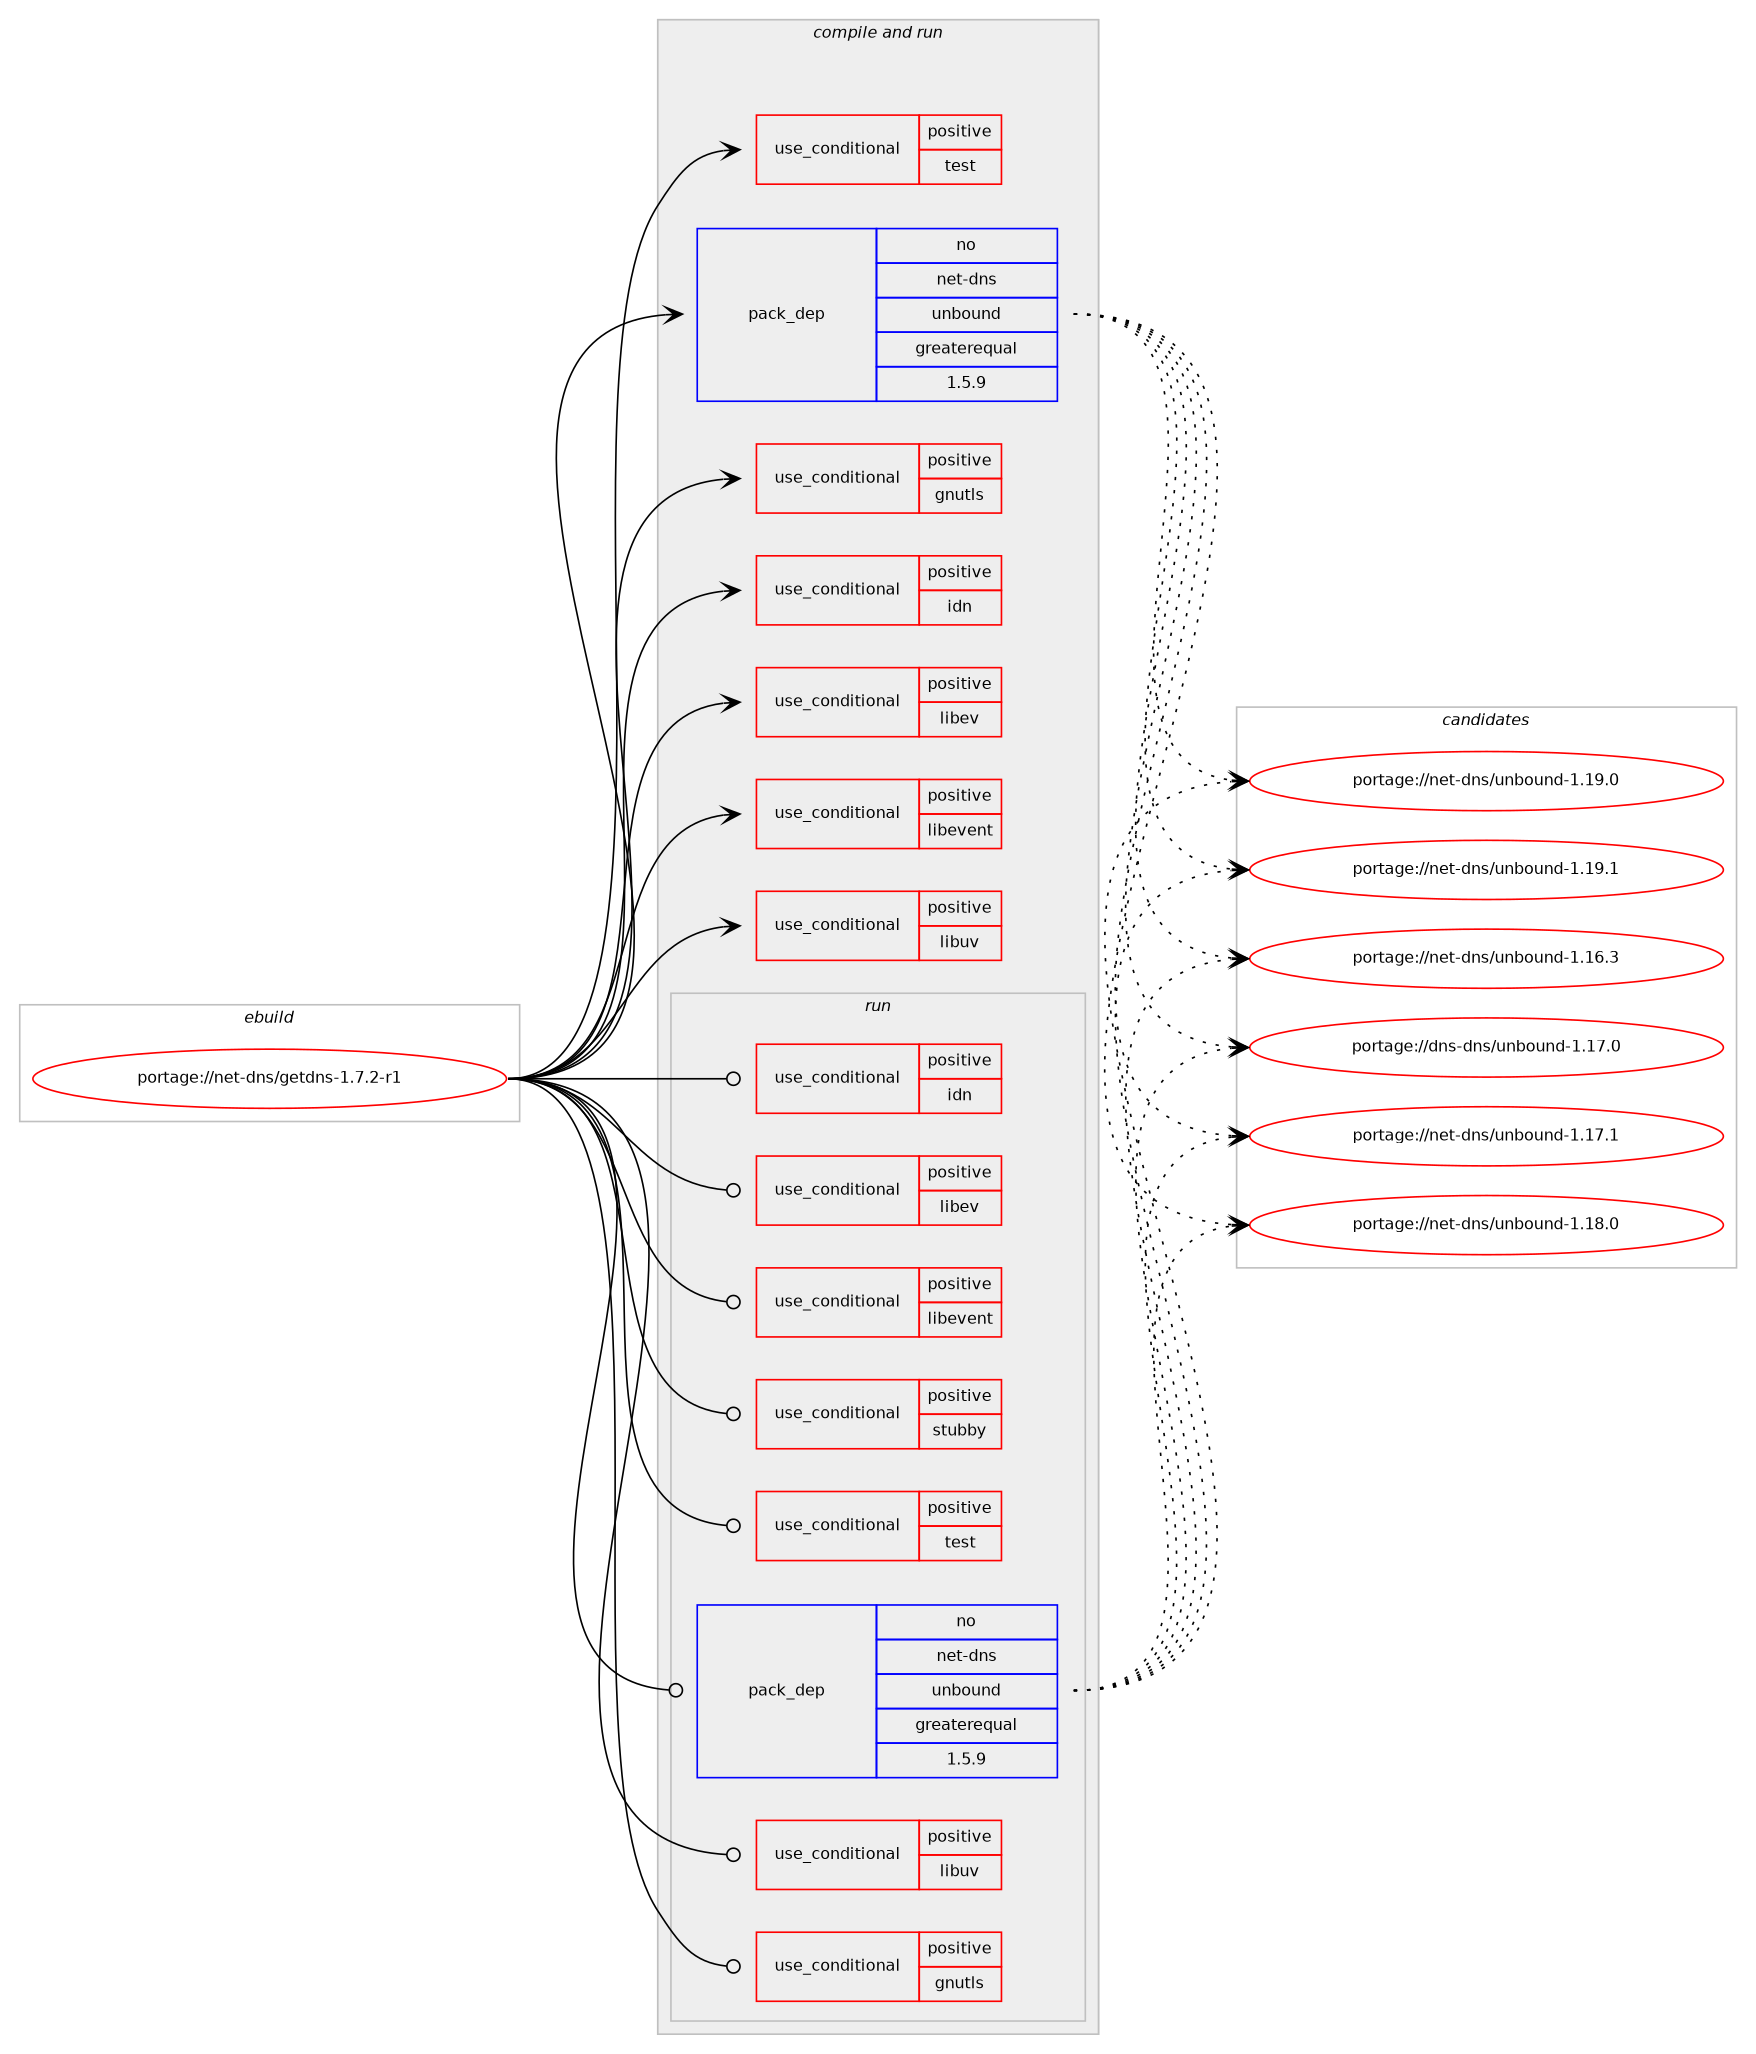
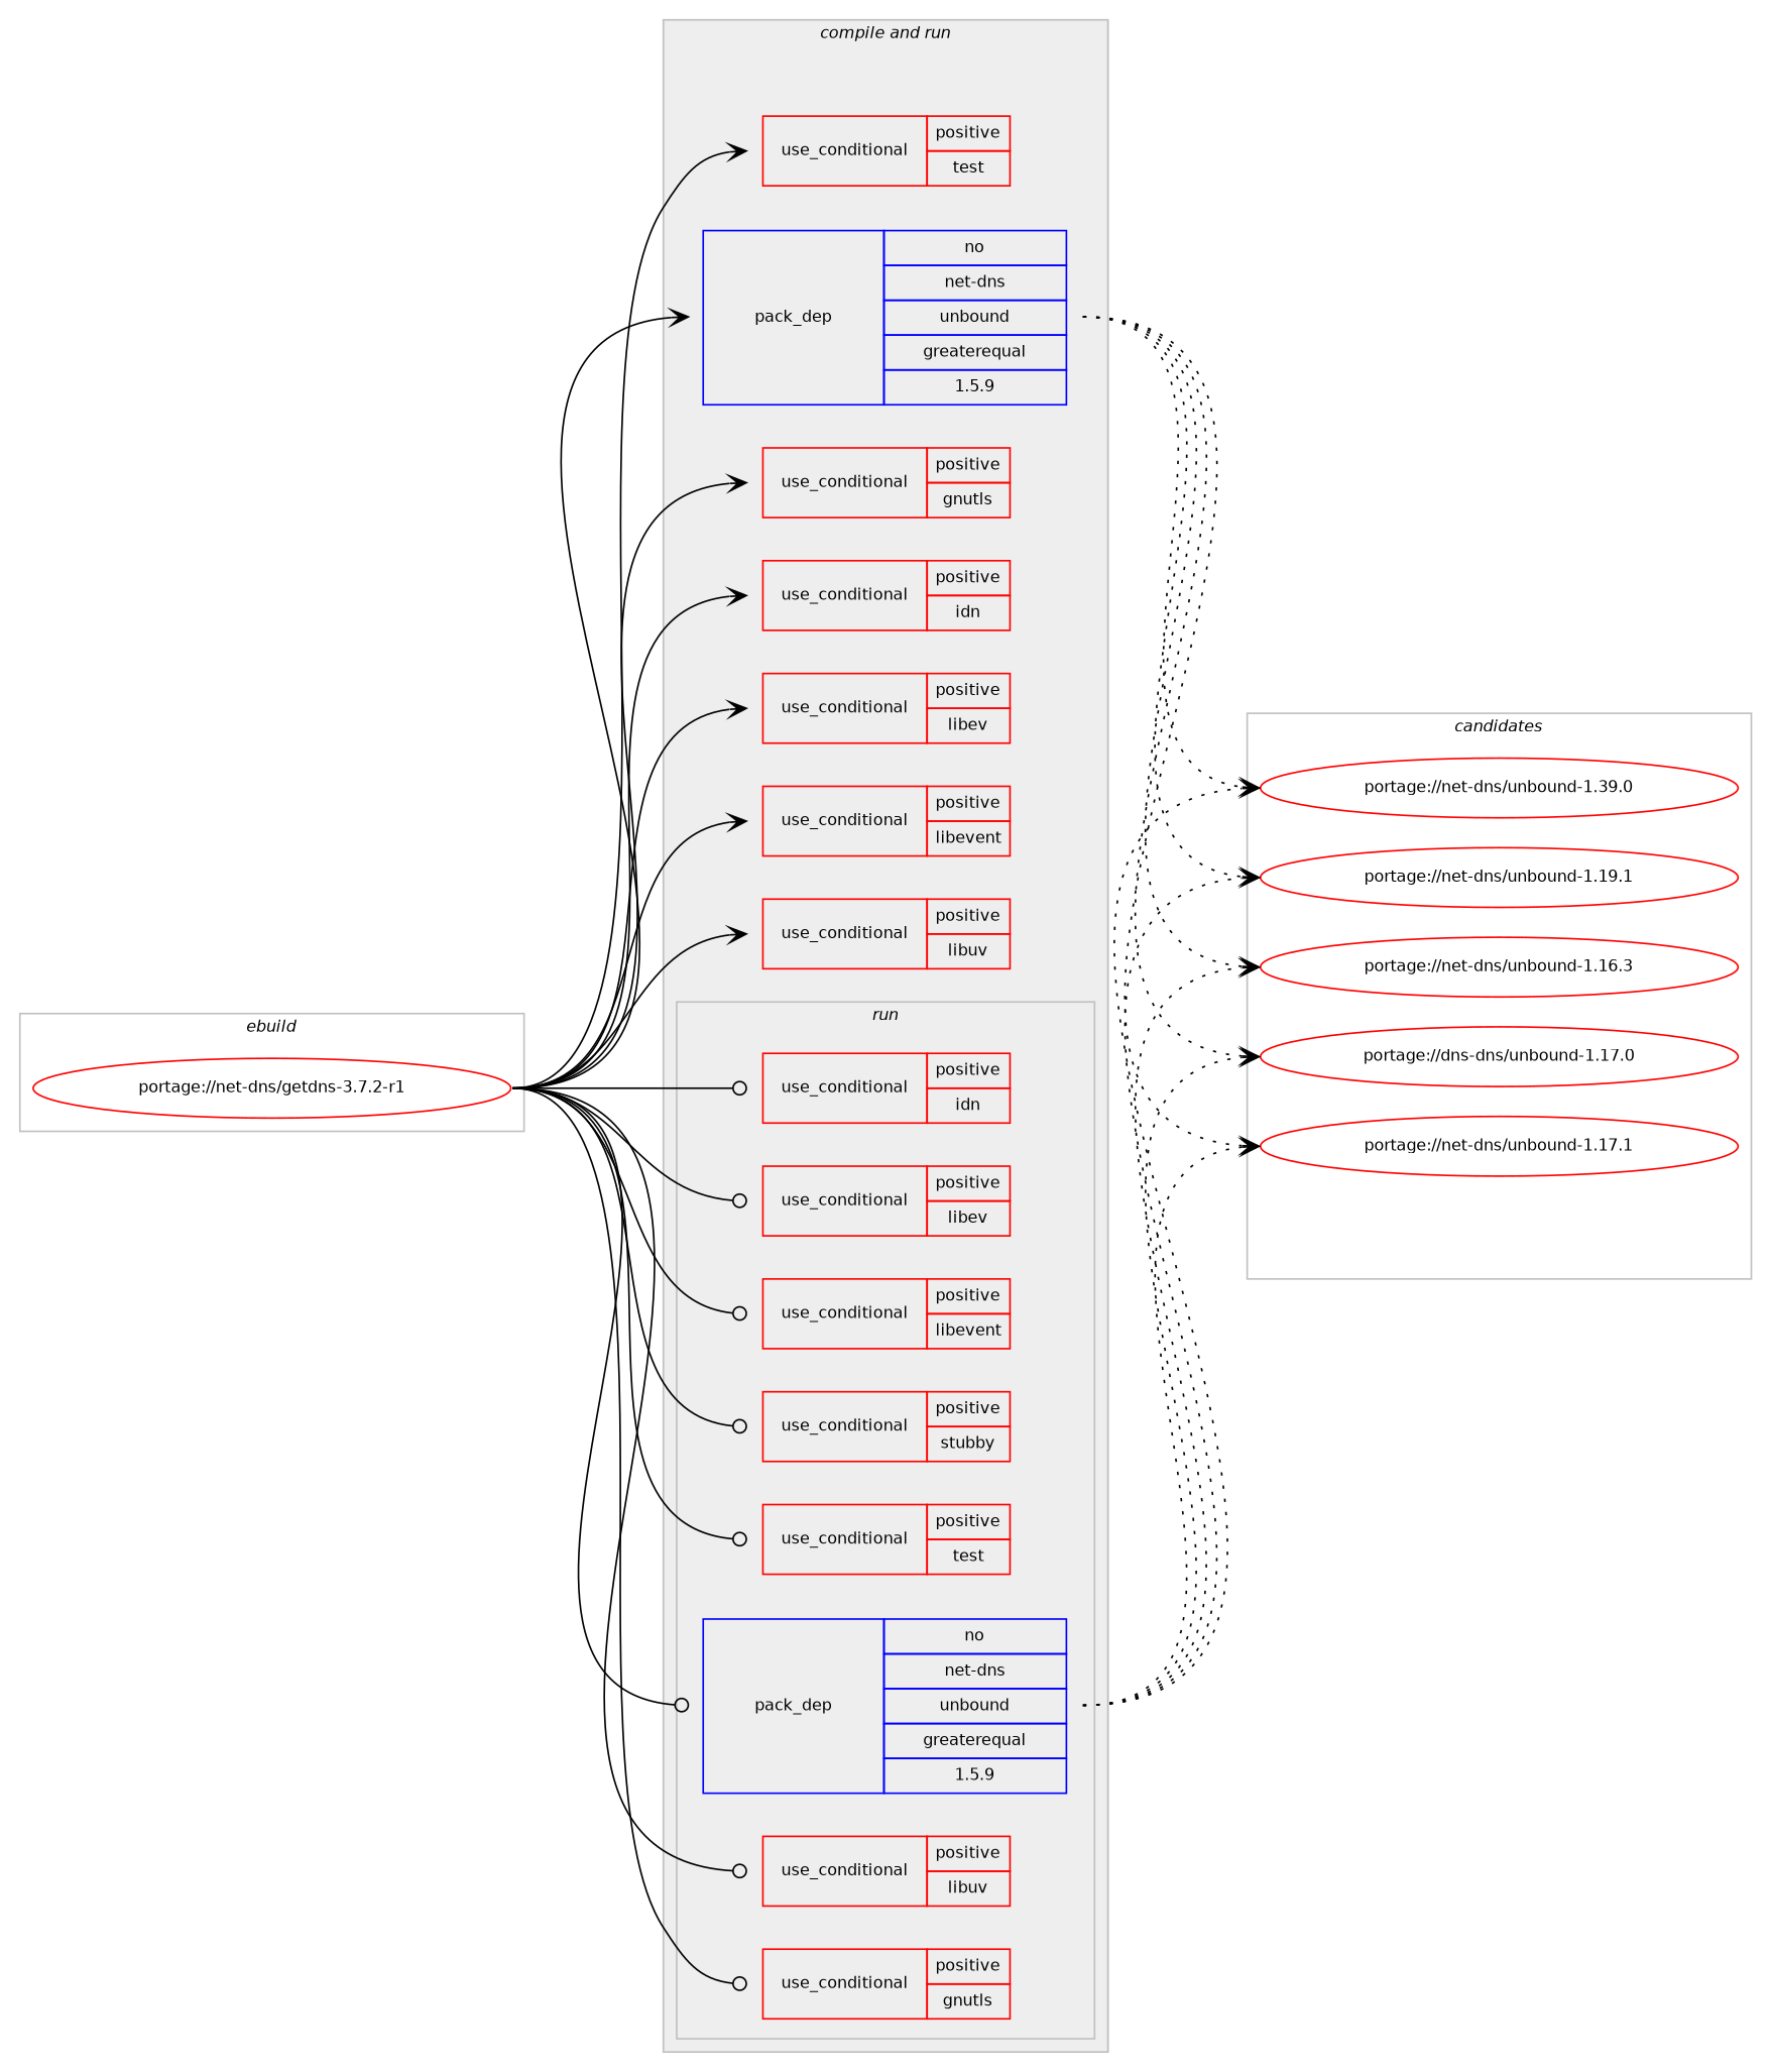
  digraph {
    compound=true
    concentrate=true
    fontname=Helvetica
    fontsize=10
    newrank=true
    rankdir=LR
    ranksep=1.5
    node [color=red fontname=Helvetica fontsize=10 shape=none]
    edge [arrowhead=vee headport=w style=solid tailport=e weight=20]
-   n1 [label="portage://net-dns/getdns-1.7.2-r1" width=4 shape=""]
+   n1 [label="portage://net-dns/getdns-3.7.2-r1" width=4 shape=""]
    n2 [label=<<TABLE BORDER="0" CELLBORDER="1" CELLSPACING="0" CELLPADDING="4"><TR><TD ROWSPAN="3" CELLPADDING="10">use_conditional</TD></TR><TR><TD>positive</TD></TR><TR><TD>gnutls</TD></TR></TABLE>>]
    n3 [label=<<TABLE BORDER="0" CELLBORDER="1" CELLSPACING="0" CELLPADDING="4"><TR><TD ROWSPAN="3" CELLPADDING="10">use_conditional</TD></TR><TR><TD>positive</TD></TR><TR><TD>idn</TD></TR></TABLE>>]
    n4 [label=<<TABLE BORDER="0" CELLBORDER="1" CELLSPACING="0" CELLPADDING="4"><TR><TD ROWSPAN="3" CELLPADDING="10">use_conditional</TD></TR><TR><TD>positive</TD></TR><TR><TD>libev</TD></TR></TABLE>>]
    n5 [label=<<TABLE BORDER="0" CELLBORDER="1" CELLSPACING="0" CELLPADDING="4"><TR><TD ROWSPAN="3" CELLPADDING="10">use_conditional</TD></TR><TR><TD>positive</TD></TR><TR><TD>libevent</TD></TR></TABLE>>]
    n6 [label=<<TABLE BORDER="0" CELLBORDER="1" CELLSPACING="0" CELLPADDING="4"><TR><TD ROWSPAN="3" CELLPADDING="10">use_conditional</TD></TR><TR><TD>positive</TD></TR><TR><TD>libuv</TD></TR></TABLE>>]
    n7 [label=<<TABLE BORDER="0" CELLBORDER="1" CELLSPACING="0" CELLPADDING="4"><TR><TD ROWSPAN="3" CELLPADDING="10">use_conditional</TD></TR><TR><TD>positive</TD></TR><TR><TD>test</TD></TR></TABLE>>]
    n8 [color=blue label=<<TABLE BORDER="0" CELLBORDER="1" CELLSPACING="0" CELLPADDING="4" WIDTH="220"><TR><TD ROWSPAN="6" CELLPADDING="30">pack_dep</TD></TR><TR><TD WIDTH="110">no</TD></TR><TR><TD>net-dns</TD></TR><TR><TD>unbound</TD></TR><TR><TD>greaterequal</TD></TR><TR><TD>1.5.9</TD></TR></TABLE>>]
    n9 [label=<<TABLE BORDER="0" CELLBORDER="1" CELLSPACING="0" CELLPADDING="4"><TR><TD ROWSPAN="3" CELLPADDING="10">use_conditional</TD></TR><TR><TD>positive</TD></TR><TR><TD>libuv</TD></TR></TABLE>>]
    n10 [label=<<TABLE BORDER="0" CELLBORDER="1" CELLSPACING="0" CELLPADDING="4"><TR><TD ROWSPAN="3" CELLPADDING="10">use_conditional</TD></TR><TR><TD>positive</TD></TR><TR><TD>gnutls</TD></TR></TABLE>>]
    n11 [label=<<TABLE BORDER="0" CELLBORDER="1" CELLSPACING="0" CELLPADDING="4"><TR><TD ROWSPAN="3" CELLPADDING="10">use_conditional</TD></TR><TR><TD>positive</TD></TR><TR><TD>idn</TD></TR></TABLE>>]
    n12 [label=<<TABLE BORDER="0" CELLBORDER="1" CELLSPACING="0" CELLPADDING="4"><TR><TD ROWSPAN="3" CELLPADDING="10">use_conditional</TD></TR><TR><TD>positive</TD></TR><TR><TD>libev</TD></TR></TABLE>>]
    n13 [label=<<TABLE BORDER="0" CELLBORDER="1" CELLSPACING="0" CELLPADDING="4"><TR><TD ROWSPAN="3" CELLPADDING="10">use_conditional</TD></TR><TR><TD>positive</TD></TR><TR><TD>libevent</TD></TR></TABLE>>]
    n14 [label=<<TABLE BORDER="0" CELLBORDER="1" CELLSPACING="0" CELLPADDING="4"><TR><TD ROWSPAN="3" CELLPADDING="10">use_conditional</TD></TR><TR><TD>positive</TD></TR><TR><TD>stubby</TD></TR></TABLE>>]
    n15 [label=<<TABLE BORDER="0" CELLBORDER="1" CELLSPACING="0" CELLPADDING="4"><TR><TD ROWSPAN="3" CELLPADDING="10">use_conditional</TD></TR><TR><TD>positive</TD></TR><TR><TD>test</TD></TR></TABLE>>]
    n16 [color=blue label=<<TABLE BORDER="0" CELLBORDER="1" CELLSPACING="0" CELLPADDING="4" WIDTH="220"><TR><TD ROWSPAN="6" CELLPADDING="30">pack_dep</TD></TR><TR><TD WIDTH="110">no</TD></TR><TR><TD>net-dns</TD></TR><TR><TD>unbound</TD></TR><TR><TD>greaterequal</TD></TR><TR><TD>1.5.9</TD></TR></TABLE>>]
    n17 [label="portage://net-dns/unbound-1.16.3" width=4 shape=""]
    n18 [label="portage://dns-dns/unbound-1.17.0" width=4 shape=""]
    n19 [label="portage://net-dns/unbound-1.17.1" width=4 shape=""]
-   n20 [label="portage://net-dns/unbound-1.18.0" width=4 shape=""]
-   n21 [label="portage://net-dns/unbound-1.19.0" width=4 shape=""]
+   n21 [label="portage://net-dns/unbound-1.39.0" width=4 shape=""]
    n22 [label="portage://net-dns/unbound-1.19.1" width=4 shape=""]
    subgraph cluster_1 {
      color=gray
      label=<<i>ebuild</i>>
      rank=same
      n1
    }
    subgraph cluster_2 {
      color=gray
      label=<<i>dependencies</i>>
      subgraph cluster_3 {
        color=gray
        fillcolor="#eeeeee"
        label=<<i>compile</i>>
        style=filled
        subgraph sub_4 {
          color=gray
          fillcolor="#eeeeee"
          label=<<i>compile</i>>
          style=filled
          n2
        }
        subgraph sub_5 {
          color=gray
          fillcolor="#eeeeee"
          label=<<i>compile</i>>
          style=filled
          n3
        }
        subgraph sub_6 {
          color=gray
          fillcolor="#eeeeee"
          label=<<i>compile</i>>
          style=filled
          n4
        }
        subgraph sub_7 {
          color=gray
          fillcolor="#eeeeee"
          label=<<i>compile</i>>
          style=filled
          n5
        }
        subgraph sub_8 {
          color=gray
          fillcolor="#eeeeee"
          label=<<i>compile</i>>
          style=filled
          n6
        }
        subgraph sub_9 {
          color=gray
          fillcolor="#eeeeee"
          label=<<i>compile</i>>
          style=filled
          n7
        }
        subgraph sub_10 {
          color=gray
          fillcolor="#eeeeee"
          label=<<i>compile</i>>
          style=filled
          n8
        }
      }
      subgraph cluster_11 {
        color=gray
        fillcolor="#eeeeee"
        label=<<i>compile and run</i>>
        style=filled
      }
      subgraph cluster_12 {
        color=gray
        fillcolor="#eeeeee"
        label=<<i>run</i>>
        style=filled
        subgraph sub_13 {
          color=gray
          fillcolor="#eeeeee"
          label=<<i>run</i>>
          style=filled
          n9
        }
        subgraph sub_14 {
          color=gray
          fillcolor="#eeeeee"
          label=<<i>run</i>>
          style=filled
          n10
        }
        subgraph sub_15 {
          color=gray
          fillcolor="#eeeeee"
          label=<<i>run</i>>
          style=filled
          n11
        }
        subgraph sub_16 {
          color=gray
          fillcolor="#eeeeee"
          label=<<i>run</i>>
          style=filled
          n12
        }
        subgraph sub_17 {
          color=gray
          fillcolor="#eeeeee"
          label=<<i>run</i>>
          style=filled
          n13
        }
        subgraph sub_18 {
          color=gray
          fillcolor="#eeeeee"
          label=<<i>run</i>>
          style=filled
          n14
        }
        subgraph sub_19 {
          color=gray
          fillcolor="#eeeeee"
          label=<<i>run</i>>
          style=filled
          n15
        }
        subgraph sub_20 {
          color=gray
          fillcolor="#eeeeee"
          label=<<i>run</i>>
          style=filled
          n16
        }
      }
    }
    subgraph cluster_21 {
      color=gray
      label=<<i>candidates</i>>
      rank=same
      subgraph sub_22 {
        color=black
        label=<<i>candidates</i>>
        nodesep=1
        rank=same
        n17
        n18
        n19
-       n20
        n21
        n22
      }
      subgraph sub_23 {
        color=black
        label=<<i>candidates</i>>
        nodesep=1
        rank=same
        n17
        n18
        n19
-       n20
        n21
        n22
      }
    }
    n1 -> n2
    n1 -> n3
    n1 -> n4
    n1 -> n5
    n1 -> n6
    n1 -> n7
    n1 -> n8
    n1 -> n9 [arrowhead=odot]
    n1 -> n10 [arrowhead=odot]
    n1 -> n11 [arrowhead=odot]
    n1 -> n12 [arrowhead=odot]
    n1 -> n13 [arrowhead=odot]
    n1 -> n14 [arrowhead=odot]
    n1 -> n15 [arrowhead=odot]
    n1 -> n16 [arrowhead=odot]
    n8 -> n17 [style=dotted weight=100]
    n8 -> n18 [style=dotted weight=100]
    n8 -> n19 [style=dotted weight=100]
-   n8 -> n20 [style=dotted weight=100]
    n8 -> n21 [style=dotted weight=100]
    n8 -> n22 [style=dotted weight=100]
    n16 -> n17 [style=dotted weight=100]
    n16 -> n18 [style=dotted weight=100]
    n16 -> n19 [style=dotted weight=100]
-   n16 -> n20 [style=dotted weight=100]
    n16 -> n21 [style=dotted weight=100]
    n16 -> n22 [style=dotted weight=100]
  }
